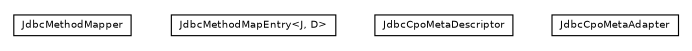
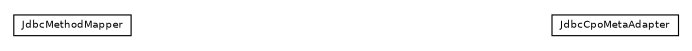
  digraph {
    node [fontcolor=black fontname=Helvetica fontsize=9.0 shape=plaintext]
    n1 [label=<<table border="0" cellborder="1" cellspacing="0" cellpadding="2" port="p" href="./JdbcMethodMapper.html"> 		<tr><td><table border="0" cellspacing="0" cellpadding="1"> 			<tr><td> JdbcMethodMapper </td></tr> 		</table></td></tr> 		</table>>]
-   n2 [label=<<table border="0" cellborder="1" cellspacing="0" cellpadding="2" port="p" href="./JdbcMethodMapEntry.html"> 		<tr><td><table border="0" cellspacing="0" cellpadding="1"> 			<tr><td> JdbcMethodMapEntry&lt;J, D&gt; </td></tr> 		</table></td></tr> 		</table>>]
-   n3 [label=<<table border="0" cellborder="1" cellspacing="0" cellpadding="2" port="p" href="./JdbcCpoMetaDescriptor.html"> 		<tr><td><table border="0" cellspacing="0" cellpadding="1"> 			<tr><td> JdbcCpoMetaDescriptor </td></tr> 		</table></td></tr> 		</table>>]
    n4 [label=<<table border="0" cellborder="1" cellspacing="0" cellpadding="2" port="p" href="./JdbcCpoMetaAdapter.html"> 		<tr><td><table border="0" cellspacing="0" cellpadding="1"> 			<tr><td> JdbcCpoMetaAdapter </td></tr> 		</table></td></tr> 		</table>>]
  }
